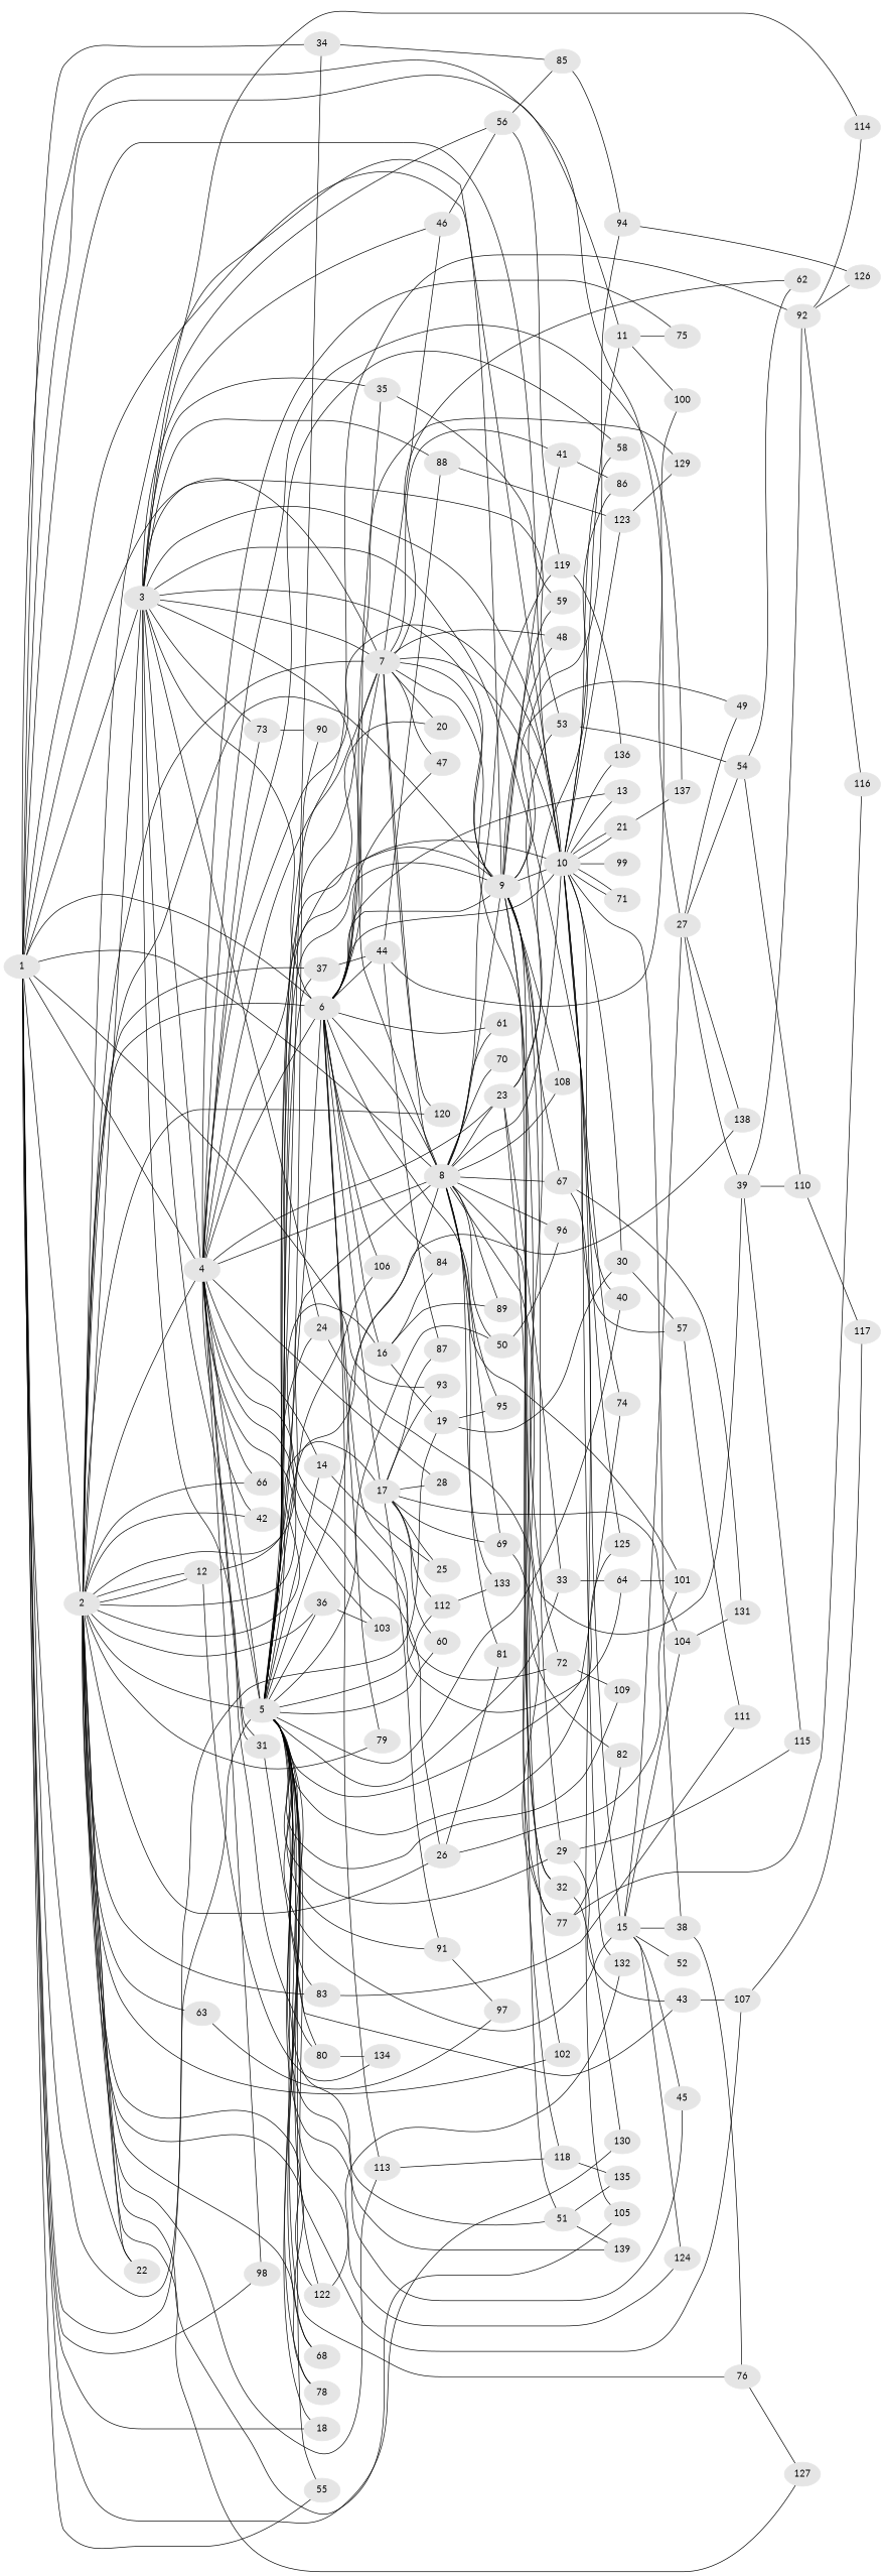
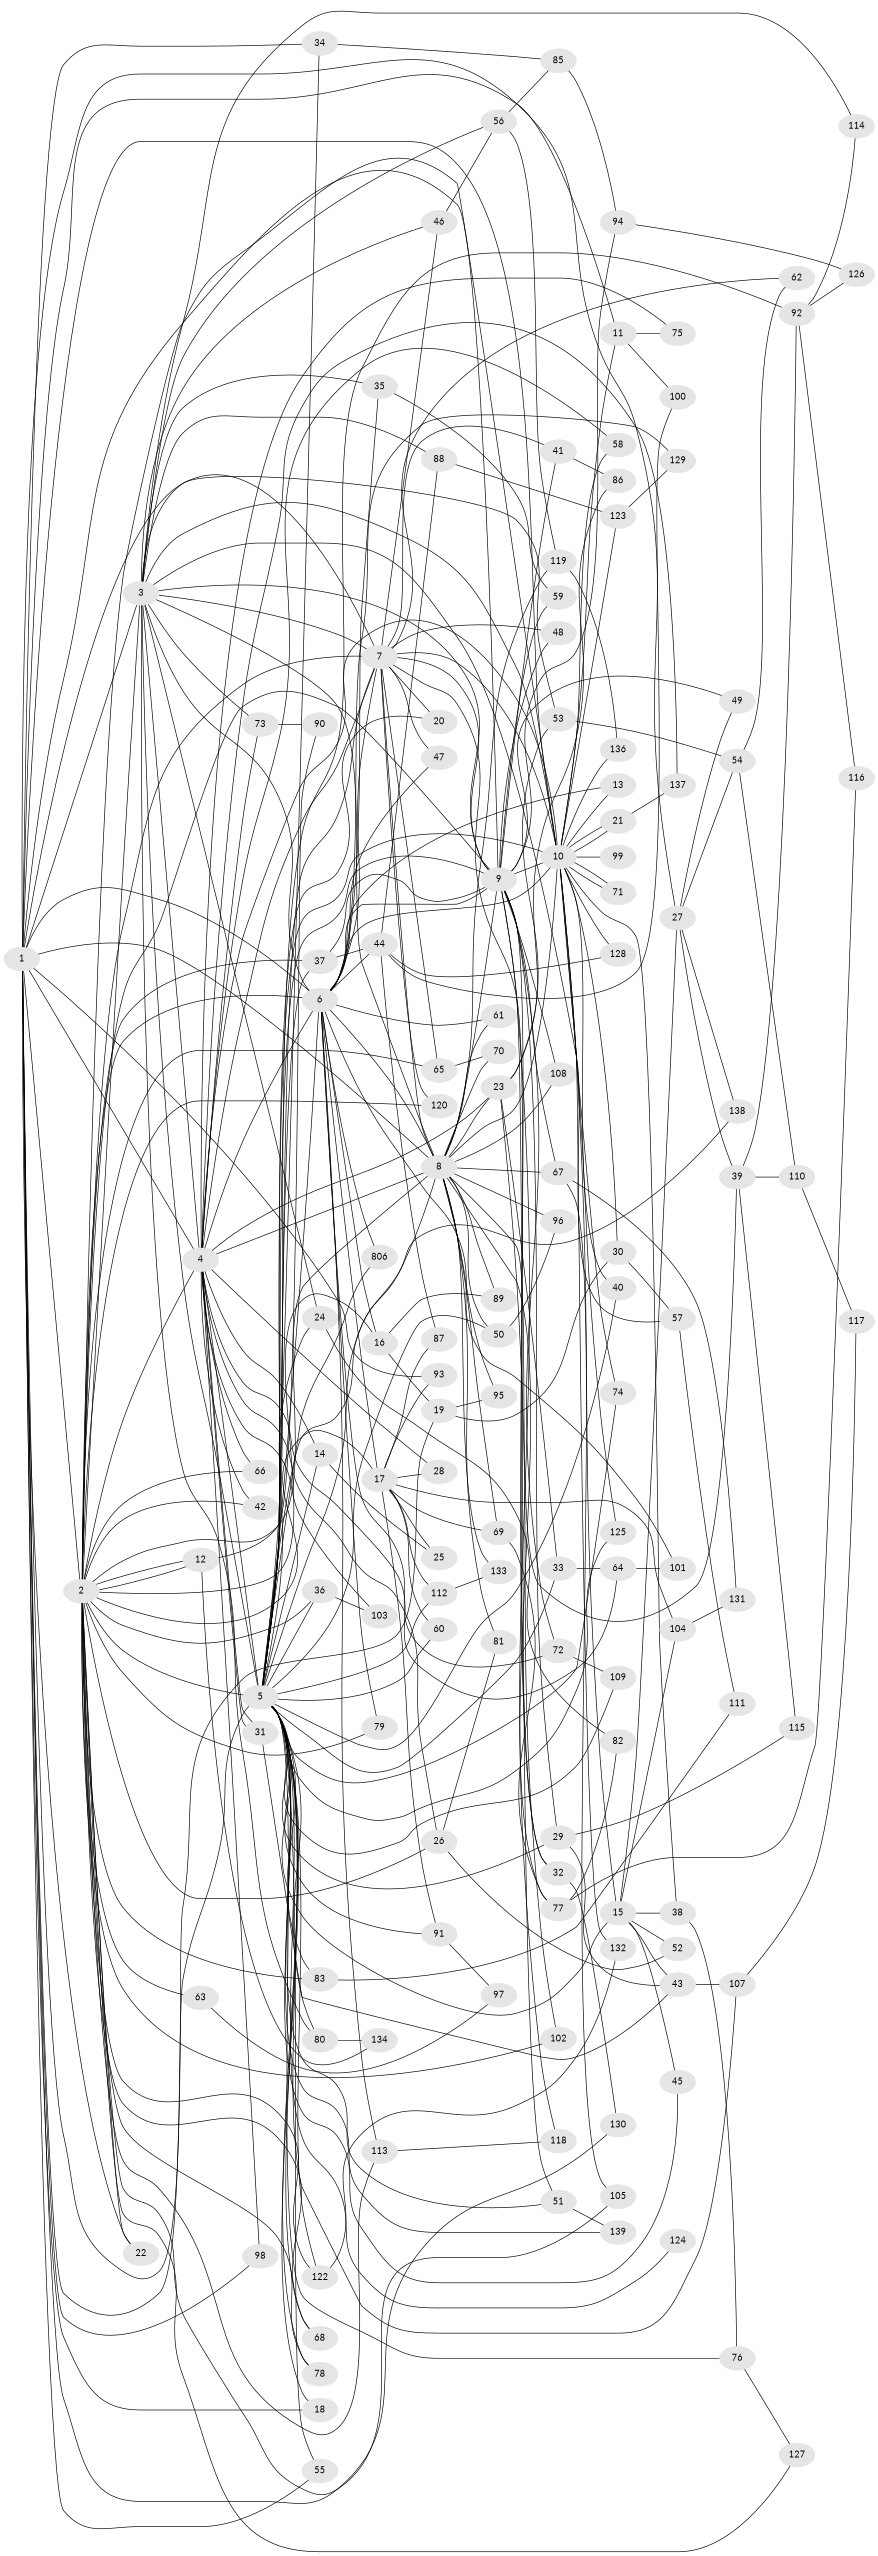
  graph {
    fontname=Lato
    rankdir=LR
    node [color=gray90 fontname=Lato style=filled]
    edge [fontname=Lato]
    1
    2
    3
    4
    5
    6
    7
    8
    9
    10
    11
    18
    19
    22
    27
    34
    55
    93
    98
    130
    12
    16
    17
    26
    36
    37
    42
    63
+   65
    66
    68
    78
    79
    83
    102
    105
    113
    120
    122
    127
    24
    35
    46
    53
    56
    57
    73
    80
    88
    114
    14
    23
    28
    31
    58
    64
    75
    103
    137
    15
    20
    29
    33
    40
    45
    50
    51
    60
    74
    76
    91
    92
-   106
+   106 [label=806]
    107
    109
    112
    124
    125
    138
    139
    13
    44
    47
    61
    72
-   84
    101
    129
    32
    41
    48
    62
    39
    67
    69
    70
    77
    81
    89
    95
    96
    108
    119
    133
    49
    59
    94
    118
    99
    21
    30
    38
    71
    123
+   128
    132
    136
    100
    54
    85
    90
    134
    25
    104
    87
    52
    97
    111
    82
    86
    43
    115
-   135
    116
    126
    117
    110
    131
    1 -- 2
    1 -- 3
    1 -- 4
    1 -- 5
    1 -- 6
    1 -- 7
    1 -- 8
    1 -- 9
    1 -- 10
    1 -- 11
    1 -- 18
    1 -- 19
    1 -- 22
    1 -- 27
    1 -- 34
    1 -- 55
    1 -- 93
    1 -- 98
    1 -- 130
    2 -- 3
    2 -- 4
    2 -- 5
    2 -- 6
    2 -- 7
    2 -- 8
    2 -- 9
    2 -- 10
    2 -- 22
    2 -- 12
    2 -- 12
    2 -- 16
    2 -- 17
    2 -- 26
    2 -- 36
    2 -- 37
    2 -- 42
    2 -- 63
+   2 -- 65
    2 -- 66
    2 -- 68
    2 -- 78
    2 -- 79
    2 -- 83
    2 -- 102
    2 -- 105
    2 -- 113
    2 -- 120
    2 -- 122
    2 -- 127
    3 -- 4
    3 -- 5
    3 -- 6
    3 -- 7
    3 -- 8
    3 -- 9
    3 -- 10
    3 -- 24
    3 -- 35
    3 -- 46
    3 -- 53
    3 -- 56
    3 -- 57
    3 -- 73
    3 -- 80
    3 -- 88
    3 -- 114
    4 -- 5
    4 -- 6
    4 -- 7
    4 -- 8
-   4 -- 9
+   37 -- 9
    4 -- 10
    4 -- 98
    4 -- 26
    4 -- 42
    4 -- 66
    4 -- 73
    4 -- 14
    4 -- 23
    4 -- 28
    4 -- 31
    4 -- 31
    4 -- 58
    4 -- 64
    4 -- 75
    4 -- 103
    4 -- 137
    5 -- 6
    5 -- 7
    5 -- 8
    5 -- 9
    5 -- 10
    5 -- 18
    5 -- 34
    5 -- 55
    5 -- 36
    5 -- 37
    5 -- 68
    5 -- 78
    5 -- 83
    5 -- 122
    5 -- 24
    5 -- 80
    5 -- 14
    5 -- 15
    5 -- 20
    5 -- 29
    5 -- 33
    5 -- 40
    5 -- 45
    5 -- 50
    5 -- 51
    5 -- 60
    5 -- 74
    5 -- 76
    5 -- 91
    5 -- 92
    5 -- 106
    5 -- 107
    5 -- 109
    5 -- 112
    5 -- 124
    5 -- 125
    5 -- 138
    5 -- 139
    6 -- 7
    6 -- 8
    6 -- 9
    6 -- 10
    6 -- 16
    6 -- 17
    6 -- 79
    6 -- 113
    6 -- 35
    6 -- 106
    6 -- 13
    6 -- 44
    6 -- 47
    6 -- 61
    6 -- 72
-   6 -- 84
    6 -- 101
    6 -- 129
    7 -- 8
    7 -- 9
    7 -- 10
+   7 -- 65
    7 -- 120
    7 -- 46
    7 -- 20
    7 -- 47
    7 -- 32
    7 -- 41
    7 -- 48
    7 -- 62
    8 -- 9
    8 -- 10
    8 -- 23
    8 -- 50
    8 -- 61
    8 -- 39
    8 -- 67
    8 -- 69
    8 -- 70
    8 -- 77
    8 -- 81
    8 -- 89
    8 -- 95
    8 -- 96
    8 -- 108
    8 -- 119
    8 -- 133
    9 -- 10
    9 -- 29
    9 -- 51
    9 -- 72
    9 -- 32
    9 -- 41
    9 -- 48
    9 -- 67
    9 -- 108
    9 -- 49
    9 -- 59
    9 -- 94
    9 -- 118
    10 -- 11
    10 -- 58
    10 -- 15
    10 -- 40
    10 -- 74
    10 -- 125
    10 -- 13
    10 -- 99
    10 -- 21
    10 -- 21
    10 -- 30
    10 -- 38
    10 -- 71
    10 -- 71
    10 -- 123
+   10 -- 128
    10 -- 132
    10 -- 136
    11 -- 75
    11 -- 100
    19 -- 95
    19 -- 30
    27 -- 138
    27 -- 39
    27 -- 49
    27 -- 54
    34 -- 85
    12 -- 90
    12 -- 134
    16 -- 19
-   16 -- 84
    16 -- 89
    17 -- 93
    17 -- 28
    17 -- 60
    17 -- 91
    17 -- 112
    17 -- 69
    17 -- 25
    17 -- 104
    17 -- 87
    26 -- 81
-   26 -- 101
+   26 -- 52
    36 -- 103
    37 -- 44
    63 -- 97
+   65 -- 70
    83 -- 111
    113 -- 118
    122 -- 132
    24 -- 82
    35 -- 59
    46 -- 56
    53 -- 54
    56 -- 119
    56 -- 85
    57 -- 111
    73 -- 90
    80 -- 134
    88 -- 123
    14 -- 25
    23 -- 102
    23 -- 53
    23 -- 33
    23 -- 86
    31 -- 43
    64 -- 101
    15 -- 27
    15 -- 45
-   15 -- 124
+   15 -- 43
    15 -- 38
    15 -- 104
    15 -- 52
    29 -- 43
    29 -- 115
    33 -- 64
    50 -- 96
    51 -- 139
-   51 -- 135
    76 -- 127
    91 -- 97
    92 -- 114
    92 -- 116
    92 -- 126
    107 -- 117
    112 -- 133
    44 -- 88
+   44 -- 128
    44 -- 100
    44 -- 87
    72 -- 109
    32 -- 130
    41 -- 86
    39 -- 92
    39 -- 115
    39 -- 110
    67 -- 105
    67 -- 131
    69 -- 77
    77 -- 82
    77 -- 116
    119 -- 136
    94 -- 126
-   118 -- 135
    21 -- 137
    30 -- 57
    38 -- 76
    123 -- 129
    54 -- 62
    54 -- 110
    85 -- 94
    104 -- 131
    43 -- 107
    110 -- 117
  }
